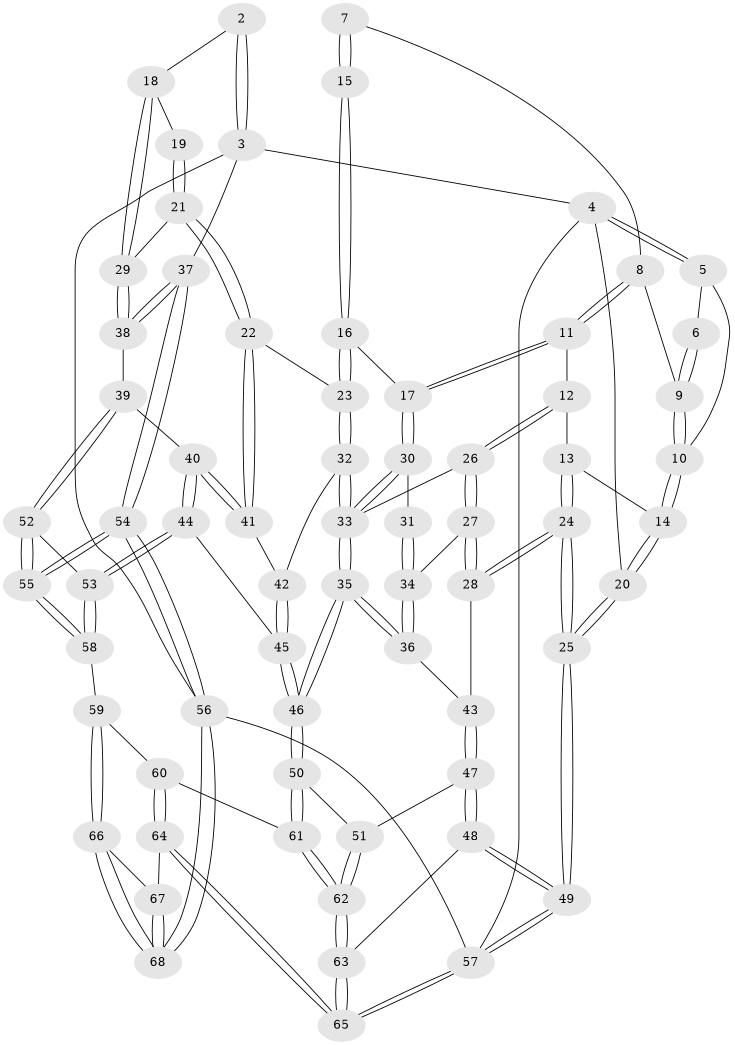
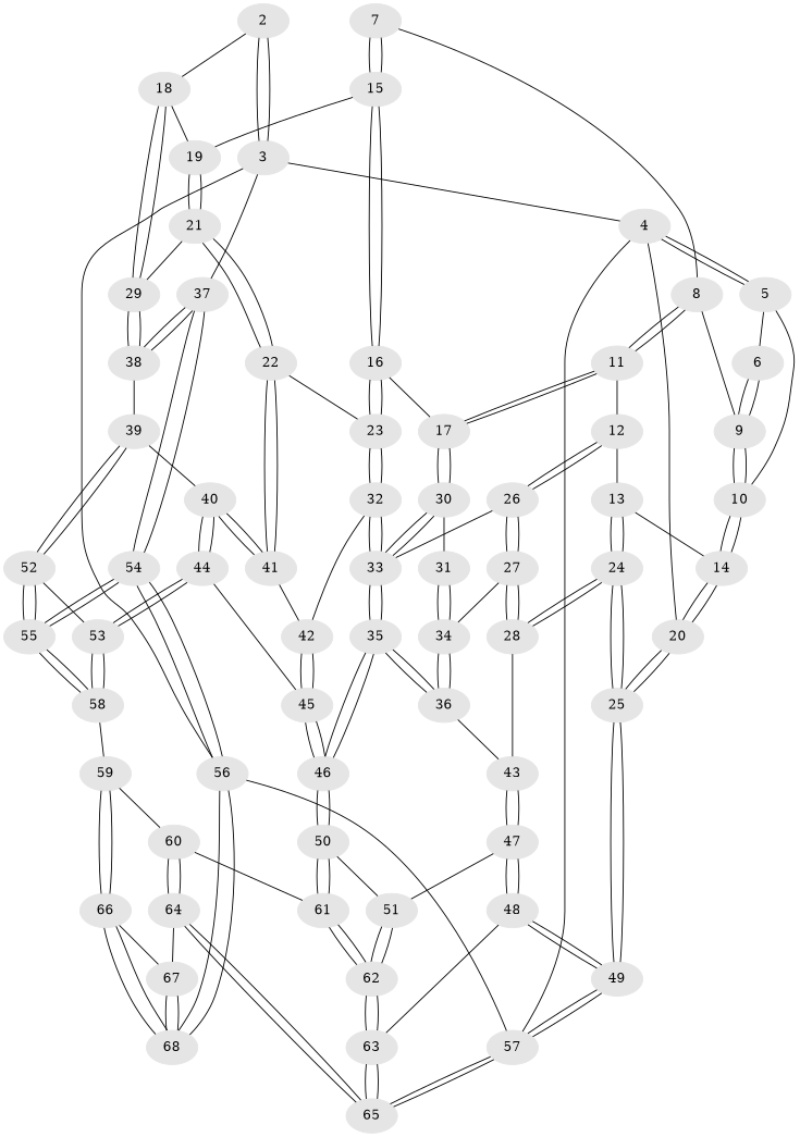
  graph {
    node [color=gray90 style=filled]
    2
    3
    18
    7
    8
    15
    4
    37
    56
    19
    29
    5
    20
    57
    38
    54
    68
    6
    10
    25
    65
    9
    14
    11
    16
    12
    17
    13
    26
    30
    24
    27
    33
    28
    23
    21
    32
    31
    22
    49
    41
    42
    43
    34
    36
    47
    39
    35
    45
    46
    50
    55
    40
    52
    44
    53
    48
    51
    58
    61
    63
    62
    59
    60
    66
    64
    67
    2 -- 3
    2 -- 3
    2 -- 18
    3 -- 4
    3 -- 37
    3 -- 56
    18 -- 19
    18 -- 29
    18 -- 29
    7 -- 8
    7 -- 15
    7 -- 15
    8 -- 9
    8 -- 11
    8 -- 11
+   15 -- 19
    15 -- 16
    15 -- 16
    4 -- 5
    4 -- 5
    4 -- 20
    4 -- 57
    37 -- 38
    37 -- 38
    37 -- 54
    37 -- 54
    56 -- 57
    56 -- 68
    56 -- 68
    19 -- 21
    19 -- 21
    29 -- 38
    29 -- 38
    5 -- 6
    5 -- 10
    20 -- 25
    20 -- 25
    57 -- 65
    57 -- 65
    38 -- 39
    54 -- 56
    54 -- 56
    54 -- 55
    54 -- 55
    6 -- 9
    6 -- 9
    10 -- 14
    10 -- 14
    25 -- 49
    25 -- 49
    9 -- 10
    9 -- 10
    14 -- 20
    14 -- 20
    11 -- 12
    11 -- 17
    11 -- 17
    16 -- 17
    16 -- 23
    16 -- 23
    12 -- 13
    12 -- 26
    12 -- 26
    17 -- 30
    17 -- 30
    13 -- 14
    13 -- 24
    13 -- 24
    26 -- 27
    26 -- 27
    26 -- 33
    30 -- 33
    30 -- 33
    30 -- 31
    24 -- 25
    24 -- 25
    24 -- 28
    24 -- 28
    27 -- 28
    27 -- 28
    27 -- 34
    33 -- 35
    33 -- 35
    28 -- 43
    23 -- 32
    23 -- 32
    21 -- 29
    21 -- 22
    21 -- 22
    32 -- 33
    32 -- 33
    32 -- 42
    31 -- 34
    31 -- 34
    22 -- 23
    22 -- 41
    22 -- 41
    49 -- 57
    49 -- 57
    41 -- 42
    42 -- 45
    42 -- 45
    43 -- 47
    43 -- 47
    34 -- 36
    34 -- 36
    36 -- 43
    47 -- 48
    47 -- 48
    47 -- 51
    39 -- 40
    39 -- 52
    39 -- 52
    35 -- 36
    35 -- 36
    35 -- 46
    35 -- 46
    45 -- 46
    45 -- 46
    46 -- 50
    46 -- 50
    50 -- 51
    50 -- 61
    50 -- 61
    55 -- 58
    55 -- 58
    40 -- 41
    40 -- 41
    40 -- 44
    40 -- 44
    52 -- 55
    52 -- 55
    52 -- 53
    44 -- 45
    44 -- 53
    44 -- 53
    53 -- 58
    53 -- 58
    48 -- 49
    48 -- 49
    48 -- 63
    51 -- 62
    51 -- 62
    58 -- 59
    61 -- 62
    61 -- 62
    63 -- 65
    63 -- 65
    62 -- 63
    62 -- 63
    59 -- 60
    59 -- 66
    59 -- 66
    60 -- 61
    60 -- 64
    60 -- 64
    66 -- 68
    66 -- 68
    66 -- 67
    64 -- 65
    64 -- 65
    64 -- 67
    67 -- 68
    67 -- 68
  }
